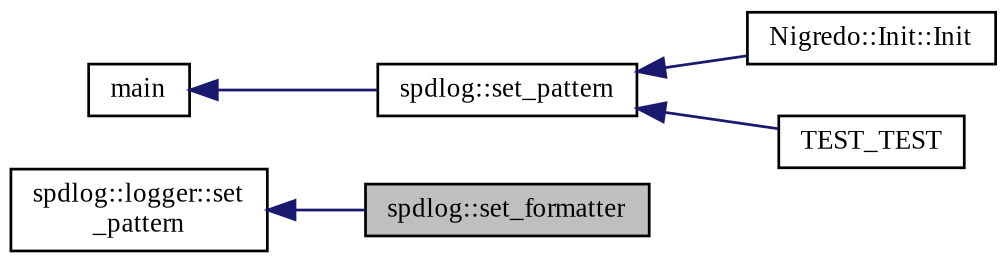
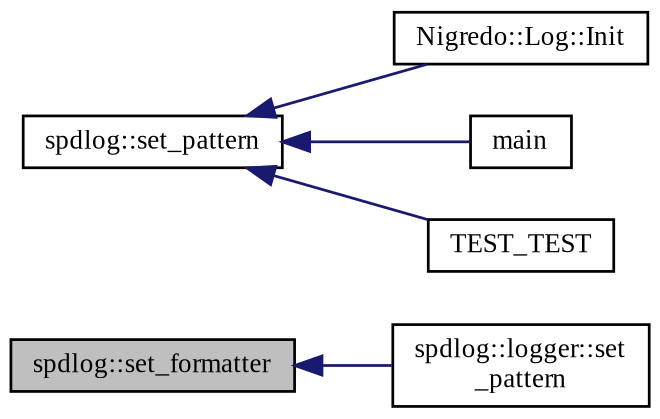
  digraph {
    fontname="Liberation Serif"
    rankdir=LR
    node [color=black fillcolor=white fontname="Liberation Serif" fontsize=10 shape=record style=filled]
    edge [color=midnightblue dir=back fontname="Liberation Serif" fontsize=10 labelfontname=Helvetica labelfontsize=10 style=solid]
    n1 [fillcolor=grey75 fontcolor=black height=0.2 label="spdlog::set_formatter" width=0.4]
    n2 [height=0.2 label="spdlog::logger::set\l_pattern" width=0.4]
    n3 [height=0.2 label="spdlog::set_pattern" width=0.4]
-   n4 [height=0.2 label="Nigredo::Init::Init" width=0.4]
+   n4 [height=0.2 label="Nigredo::Log::Init" width=0.4]
    n5 [height=0.2 label=main width=0.4]
    n6 [height=0.2 label=TEST_TEST width=0.4]
-   n2 -> n1
+   n1 -> n2
    n3 -> n4
-   n5 -> n3
+   n3 -> n5
    n3 -> n6
  }
